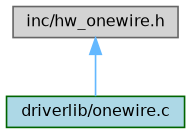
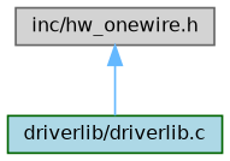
  digraph {
    node [fontname=Helvetica fontsize=10 shape=box style=filled]
    n1 [color=gray40 fillcolor=lightgrey fontcolor=black height=0.2 label="inc/hw_onewire.h" width=0.4]
-   n2 [color=darkgreen fillcolor=lightblue height=0.2 label="driverlib/onewire.c" width=0.4]
+   n2 [color=darkgreen fillcolor=lightblue height=0.2 label="driverlib/driverlib.c" width=0.4]
    n1 -> n2 [color=steelblue1 dir=back fontname=Helvetica fontsize=10 labelfontname=Helvetica labelfontsize=10 style=solid]
  }
